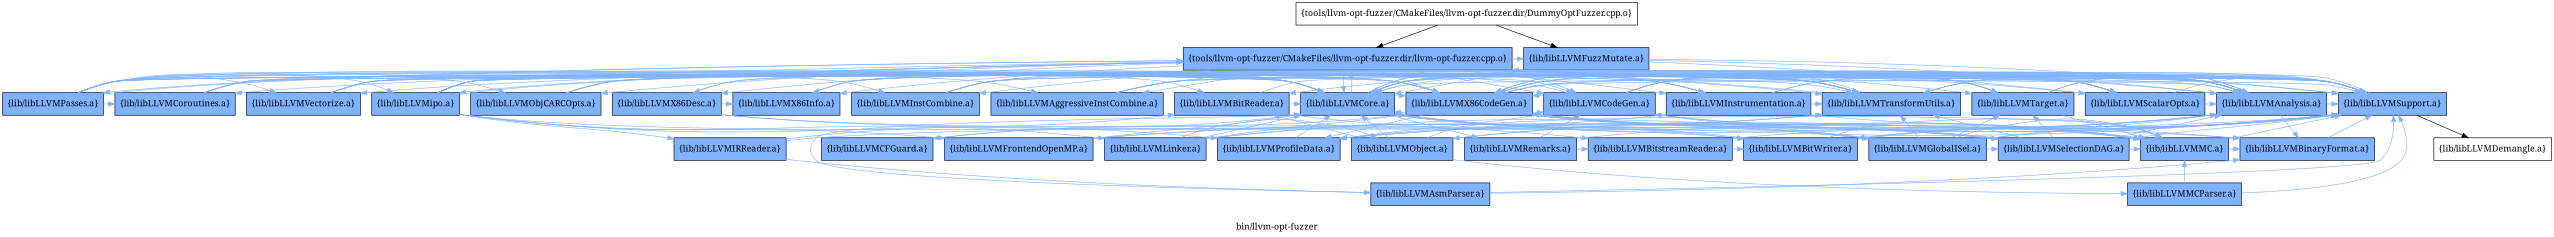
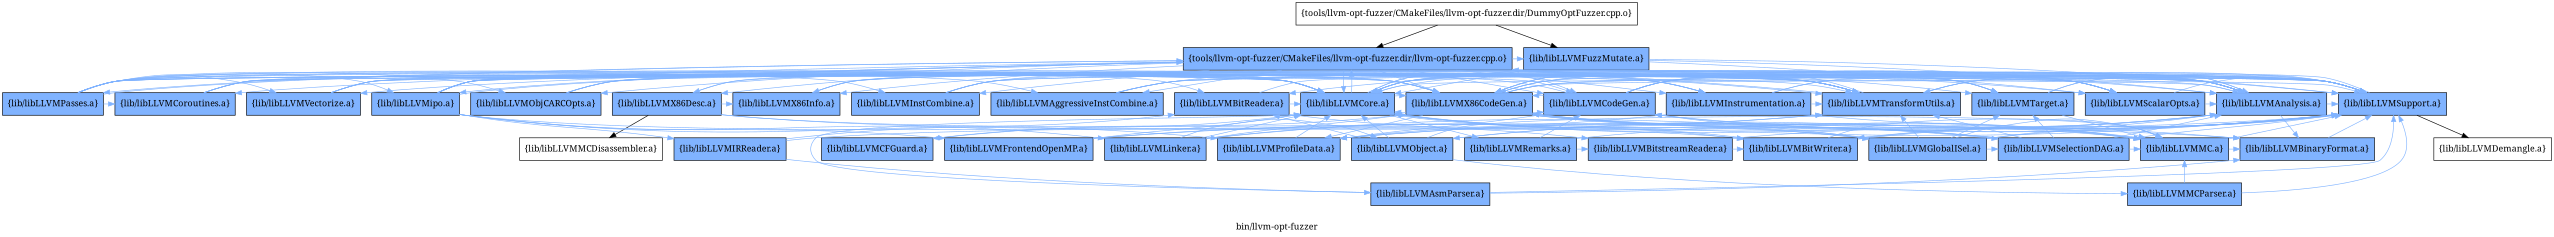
  digraph {
    fontname="Noto Serif"
    label="bin/llvm-opt-fuzzer"
    rankdir=TB
    node [fontname="Noto Serif" group=1 shape=box fillcolor="0.600000 0.5 1" style=filled]
    edge [fontname="Noto Serif" color="0.600000 0.5 1"]
    n1 [group=0 label="{tools/llvm-opt-fuzzer/CMakeFiles/llvm-opt-fuzzer.dir/DummyOptFuzzer.cpp.o}" fillcolor="" style=""]
    n2 [label="{tools/llvm-opt-fuzzer/CMakeFiles/llvm-opt-fuzzer.dir/llvm-opt-fuzzer.cpp.o}"]
    n3 [label="{lib/libLLVMFuzzMutate.a}"]
    n4 [label="{lib/libLLVMX86CodeGen.a}"]
    n5 [label="{lib/libLLVMX86Desc.a}"]
    n6 [label="{lib/libLLVMX86Info.a}"]
    n7 [label="{lib/libLLVMAnalysis.a}"]
    n8 [label="{lib/libLLVMCodeGen.a}"]
    n9 [label="{lib/libLLVMCore.a}"]
    n10 [label="{lib/libLLVMCoroutines.a}"]
    n11 [label="{lib/libLLVMipo.a}"]
    n12 [label="{lib/libLLVMAggressiveInstCombine.a}"]
    n13 [label="{lib/libLLVMInstCombine.a}"]
    n14 [label="{lib/libLLVMInstrumentation.a}"]
    n15 [label="{lib/libLLVMObjCARCOpts.a}"]
    n16 [label="{lib/libLLVMScalarOpts.a}"]
    n17 [label="{lib/libLLVMSupport.a}"]
    n18 [label="{lib/libLLVMTarget.a}"]
    n19 [label="{lib/libLLVMTransformUtils.a}"]
    n20 [label="{lib/libLLVMVectorize.a}"]
    n21 [label="{lib/libLLVMPasses.a}"]
    n22 [label="{lib/libLLVMBitReader.a}"]
    n23 [label="{lib/libLLVMGlobalISel.a}"]
    n24 [label="{lib/libLLVMSelectionDAG.a}"]
    n25 [label="{lib/libLLVMCFGuard.a}"]
    n26 [label="{lib/libLLVMMC.a}"]
    n27 [label="{lib/libLLVMProfileData.a}"]
+   n28 [group=0 label="{lib/libLLVMMCDisassembler.a}" fillcolor="" style=""]
    n29 [label="{lib/libLLVMBinaryFormat.a}"]
    n30 [label="{lib/libLLVMObject.a}"]
    n31 [label="{lib/libLLVMBitWriter.a}"]
    n32 [label="{lib/libLLVMRemarks.a}"]
    n33 [label="{lib/libLLVMIRReader.a}"]
    n34 [label="{lib/libLLVMLinker.a}"]
    n35 [label="{lib/libLLVMFrontendOpenMP.a}"]
    n36 [group=0 label="{lib/libLLVMDemangle.a}" fillcolor="" style=""]
    n37 [label="{lib/libLLVMBitstreamReader.a}"]
    n38 [label="{lib/libLLVMMCParser.a}"]
    n39 [label="{lib/libLLVMAsmParser.a}"]
    subgraph sub_1 {
      rank=same
      n1
    }
    subgraph sub_2 {
      rank=same
      n2
      n3
    }
    subgraph sub_3 {
      rank=same
      n4
      n5
      n6
      n7
      n8
      n9
      n10
      n11
      n12
      n13
      n14
      n15
      n16
      n17
      n18
      n19
      n20
      n21
      n22
    }
    subgraph sub_4 {
      rank=same
      n23
      n24
      n25
      n26
      n27
+     n28
      n29
      n30
      n31
      n32
      n33
      n34
      n35
      n36
      n37
    }
    n1 -> n2 [color=""]
    n1 -> n3 [color=""]
    n2 -> n3
    n2 -> n4
    n2 -> n5
    n2 -> n6
    n2 -> n7
    n2 -> n8
    n2 -> n9
    n2 -> n10
    n2 -> n11
    n2 -> n12
    n2 -> n13
    n2 -> n14
    n2 -> n15
    n2 -> n16
    n2 -> n17
    n2 -> n18
    n2 -> n19
    n2 -> n20
    n2 -> n21
    n3 -> n7
    n3 -> n9
    n3 -> n16
    n3 -> n17
    n3 -> n22
    n4 -> n5
    n4 -> n6
    n4 -> n7
    n4 -> n8
    n4 -> n9
    n4 -> n14
    n4 -> n17
    n4 -> n18
    n4 -> n19
    n4 -> n23
    n4 -> n24
    n4 -> n25
    n4 -> n26
    n4 -> n27
    n5 -> n6
    n5 -> n17
    n5 -> n26
+   n5 -> n28 [color=""]
    n5 -> n29
    n6 -> n9
    n6 -> n17
    n7 -> n4
    n7 -> n9
    n7 -> n17
    n7 -> n27
    n7 -> n29
    n7 -> n30
    n8 -> n4
    n8 -> n7
    n8 -> n9
    n8 -> n16
    n8 -> n17
    n8 -> n18
    n8 -> n19
    n8 -> n26
    n8 -> n27
    n9 -> n2
    n9 -> n4
    n9 -> n7
    n9 -> n8
    n9 -> n17
    n9 -> n29
    n9 -> n31
    n9 -> n32
    n10 -> n7
    n10 -> n9
    n10 -> n16
    n10 -> n17
    n10 -> n19
    n11 -> n2
    n11 -> n4
    n11 -> n7
    n11 -> n8
    n11 -> n9
    n11 -> n14
    n11 -> n16
    n11 -> n17
    n11 -> n19
    n11 -> n22
    n11 -> n27
    n11 -> n31
    n11 -> n33
    n11 -> n34
    n11 -> n35
    n12 -> n7
    n12 -> n9
    n12 -> n17
    n12 -> n19
    n13 -> n7
    n13 -> n9
    n13 -> n17
    n13 -> n19
    n14 -> n7
    n14 -> n9
    n14 -> n17
    n14 -> n19
    n14 -> n26
    n14 -> n27
    n15 -> n7
    n15 -> n9
    n15 -> n17
    n15 -> n19
    n16 -> n4
    n16 -> n7
    n16 -> n9
    n16 -> n17
    n16 -> n19
    n17 -> n4
    n17 -> n31
    n17 -> n36 [color=""]
    n18 -> n7
    n18 -> n9
    n18 -> n17
    n18 -> n26
    n19 -> n2
    n19 -> n4
    n19 -> n7
    n19 -> n9
    n19 -> n17
    n20 -> n4
    n20 -> n7
    n20 -> n9
    n20 -> n17
    n20 -> n19
    n21 -> n2
    n21 -> n7
    n21 -> n9
    n21 -> n10
    n21 -> n11
    n21 -> n12
    n21 -> n13
    n21 -> n14
    n21 -> n15
    n21 -> n16
    n21 -> n17
    n21 -> n18
    n21 -> n19
    n21 -> n20
    n22 -> n9
    n22 -> n17
    n22 -> n37
    n23 -> n4
    n23 -> n7
    n23 -> n8
    n23 -> n9
    n23 -> n17
    n23 -> n18
    n23 -> n19
    n23 -> n24
    n23 -> n26
    n24 -> n4
    n24 -> n7
    n24 -> n8
-   n9 -> n24
+   n24 -> n9
    n24 -> n17
    n24 -> n18
    n24 -> n19
    n24 -> n26
    n25 -> n9
    n26 -> n4
    n26 -> n17
    n26 -> n29
    n27 -> n9
    n27 -> n17
    n29 -> n17
    n30 -> n9
    n30 -> n17
    n30 -> n22
    n30 -> n26
    n30 -> n38
    n31 -> n7
    n31 -> n9
    n31 -> n17
    n31 -> n26
    n32 -> n8
    n32 -> n17
    n32 -> n37
    n33 -> n17
    n33 -> n22
    n33 -> n39
    n34 -> n4
    n34 -> n9
    n34 -> n17
    n34 -> n19
    n34 -> n30
    n35 -> n9
    n35 -> n17
    n35 -> n19
    n37 -> n17
    n37 -> n31
    n38 -> n17
    n38 -> n26
    n39 -> n9
    n39 -> n17
    n39 -> n29
  }
